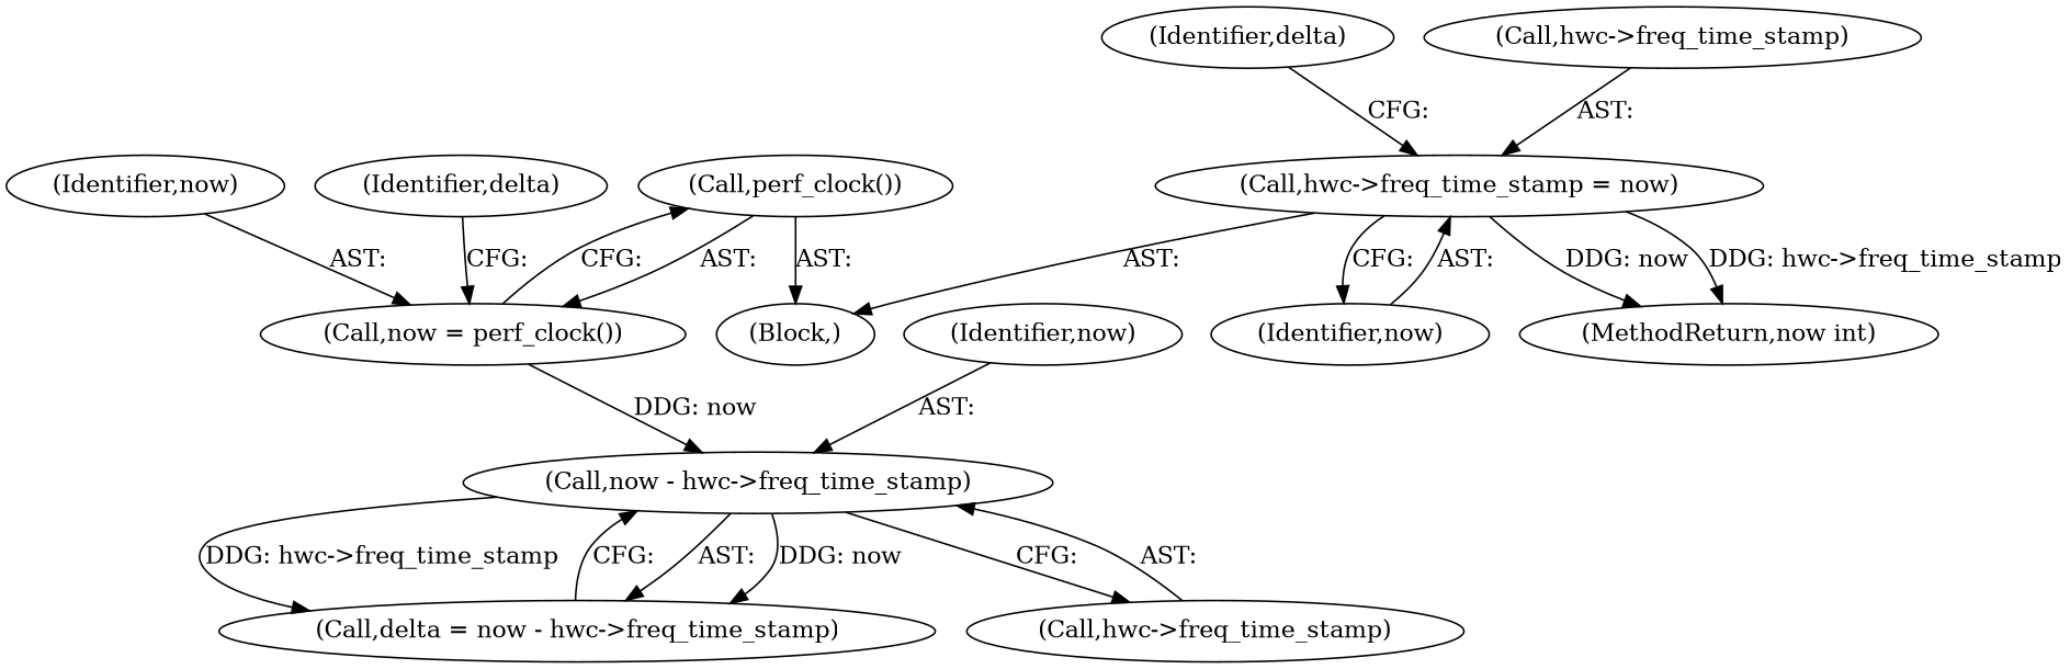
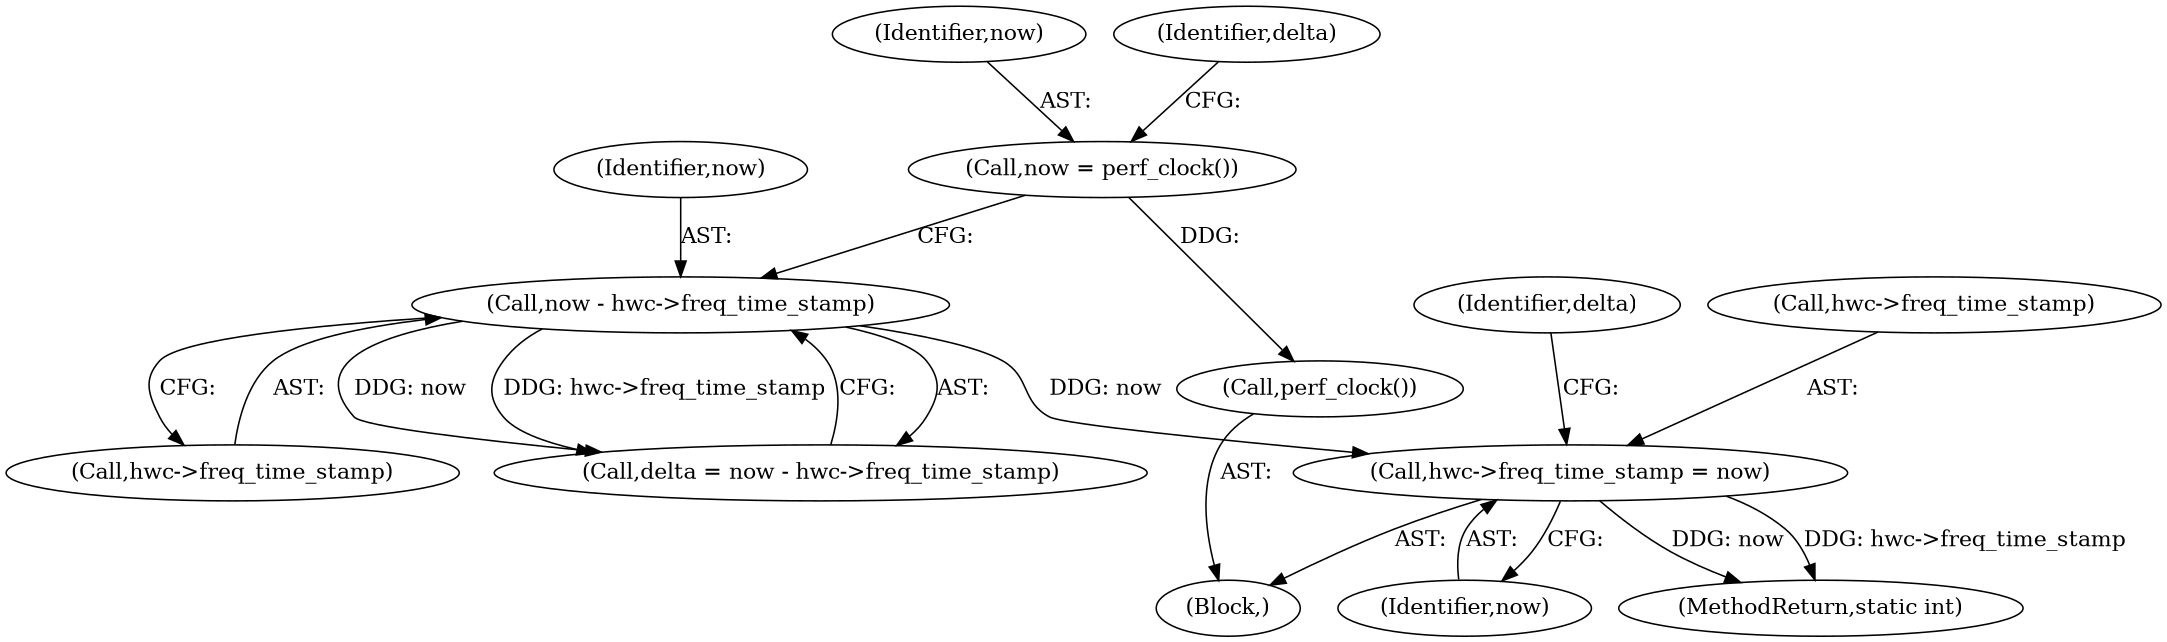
  digraph {
    n1 [label="(Call,hwc->freq_time_stamp = now)"]
    n2 [label="(Identifier,now)"]
    n3 [label="(Block,)"]
-   n4 [label="(MethodReturn,now int)"]
+   n4 [label="(MethodReturn,static int)"]
    n5 [label="(Call,now - hwc->freq_time_stamp)"]
    n6 [label="(Call,delta = now - hwc->freq_time_stamp)"]
    n7 [label="(Call,hwc->freq_time_stamp)"]
    n8 [label="(Call,now = perf_clock())"]
    n9 [label="(Call,perf_clock())"]
    n10 [label="(Identifier,delta)"]
    n11 [label="(Identifier,now)"]
    n12 [label="(Identifier,now)"]
    n13 [label="(Identifier,delta)"]
    n14 [label="(Call,hwc->freq_time_stamp)"]
    n1 -> n2 [label="CFG: "]
    n1 -> n3 [label="AST: "]
    n1 -> n4 [label="DDG: now"]
    n1 -> n4 [label="DDG: hwc->freq_time_stamp"]
    n2 -> n1 [label="AST: "]
+   n5 -> n1 [label="DDG: now"]
    n5 -> n6 [label="AST: "]
    n5 -> n6 [label="DDG: now"]
    n5 -> n6 [label="DDG: hwc->freq_time_stamp"]
    n5 -> n7 [label="CFG: "]
    n6 -> n5 [label="CFG: "]
    n7 -> n5 [label="AST: "]
-   n8 -> n5 [label="DDG: now"]
-   n8 -> n9 [label="CFG: "]
+   n8 -> n5 [label="CFG: "]
+   n8 -> n9 [label="DDG: "]
    n9 -> n3 [label="AST: "]
-   n9 -> n8 [label="AST: "]
    n10 -> n1 [label="CFG: "]
    n11 -> n5 [label="AST: "]
    n12 -> n8 [label="AST: "]
    n13 -> n8 [label="CFG: "]
    n14 -> n1 [label="AST: "]
  }
